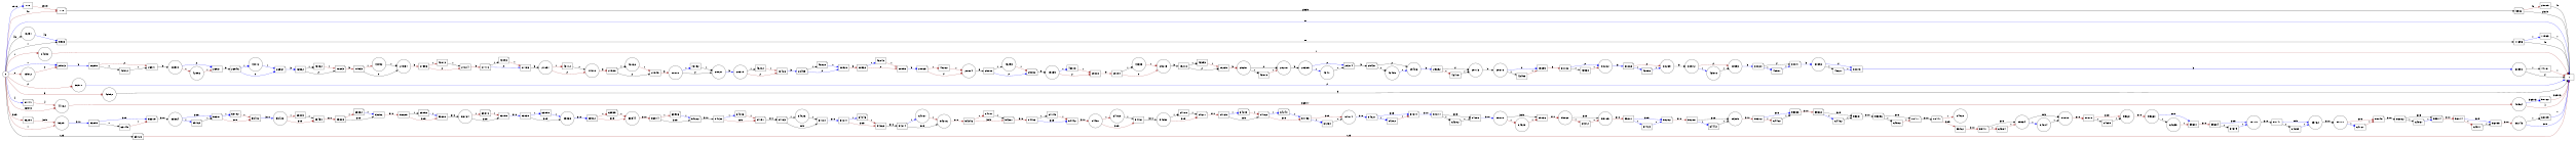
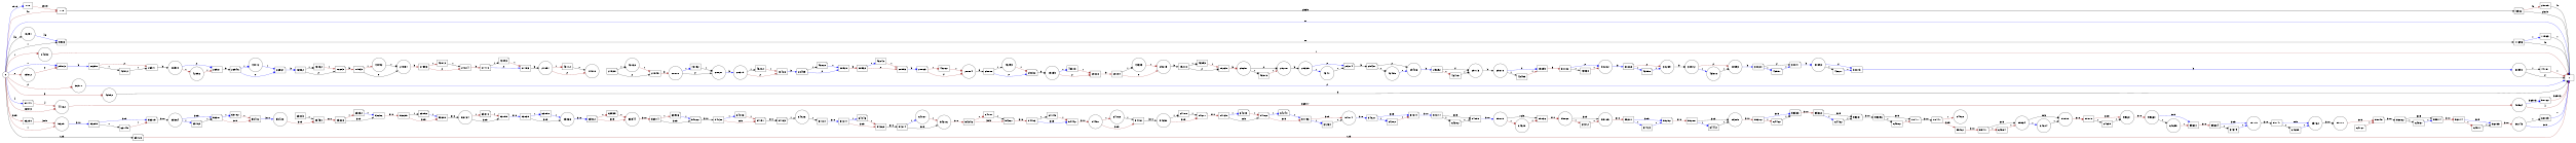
  digraph {
    rankdir=LR
    node [shape=box]
    edge [arrowhead=diamond color=brown]
    779 [shape=note]
    778
    5982 [shape=note]
    1
    25009
    5983 [shape=note]
    11656 [shape=note]
    11963
    18251 [shape=circle]
    24232 [shape=circle]
    25572 [shape=circle]
    25573
    26350
    26371
    42972
    26500 [shape=circle]
    26521
    42992 [shape=circle]
    26546 [shape=note]
    26567 [shape=note]
    43012 [shape=circle]
    26582
    26603 [shape=note]
    43032
    27533 [shape=note]
    27554 [shape=circle]
    43052 [shape=circle]
    27593
    27614
    43072
    27772 [shape=note]
    27793
    43092 [shape=note]
    27897 [shape=circle]
    27918 [shape=circle]
    43112
    27928 [shape=note]
    27949
    43132 [shape=circle]
    28000 [shape=circle]
    28021 [shape=circle]
    43152
    28375 [shape=circle]
    28426
    43202
    28499 [shape=note]
    28520
    43222 [shape=note]
    28532 [shape=note]
    28553 [shape=note]
    43242
    28863 [shape=note]
    28884 [shape=circle]
    43262
    29000
    29032 [shape=note]
    43293 [shape=circle]
    29059 [shape=circle]
    29080
    43313
    29194 [shape=note]
    29215 [shape=circle]
    43333 [shape=circle]
    29218
    29239
    43353
    29257 [shape=circle]
    29278 [shape=circle]
    43373 [shape=note]
    29335 [shape=circle]
    29374 [shape=note]
    43411 [shape=circle]
    29437 [shape=note]
    29486 [shape=circle]
    43459 [shape=circle]
    29692
    29713 [shape=circle]
    43479
    29878 [shape=circle]
    29899
    43499
    30182
    30222 [shape=circle]
    43538
    30268 [shape=note]
    30289 [shape=circle]
    43558 [shape=note]
    30572 [shape=circle]
    30593 [shape=circle]
    43578 [shape=circle]
    30820 [shape=note]
    30841 [shape=note]
    43597 [shape=note]
    30852 [shape=circle]
    30873
    43617 [shape=note]
    30990 [shape=circle]
    44181
    36971 [shape=circle]
    42952 [shape=circle]
    44182 [shape=circle]
    48564 [shape=circle]
    50162 [shape=note]
    53290 [shape=note]
    53291 [shape=circle]
    53295 [shape=note]
    53319 [shape=note]
    63745 [shape=note]
    53364 [shape=circle]
    53381 [shape=note]
    63762 [shape=note]
    53402
    63782
    53428 [shape=circle]
    53450
    63803
    53626 [shape=note]
    53656
    63832 [shape=note]
    53659
    53680
    63852 [shape=note]
    53734 [shape=circle]
    53755 [shape=note]
    63872 [shape=note]
    53839
    53866 [shape=circle]
    63898
    53902 [shape=note]
    53944 [shape=circle]
    63939 [shape=note]
    53974
    54022 [shape=note]
    63986 [shape=note]
    54130
    54151 [shape=note]
    64006
    54163 [shape=note]
    54184
    64026 [shape=circle]
    54247
    54268
    64046 [shape=note]
    54274 [shape=note]
    54316 [shape=circle]
    64087 [shape=circle]
    54346
    54367 [shape=note]
    64107
    54403
    54442
    64145
    54457 [shape=circle]
    54481
    64168 [shape=circle]
    54650 [shape=circle]
    54671 [shape=note]
    64188
    54739
    54760 [shape=note]
    64208 [shape=note]
    54793
    64240 [shape=note]
    54814 [shape=circle]
    64260
    54821 [shape=note]
    54844 [shape=note]
    64282
    54874
    54895
    64302 [shape=note]
    55009 [shape=circle]
    55036
    64328 [shape=circle]
    55060 [shape=circle]
    55105 [shape=circle]
    64372 [shape=note]
    55201
    55252 [shape=note]
    64422
    55288
    55309 [shape=circle]
    64442 [shape=note]
    55312
    55333 [shape=note]
    64462 [shape=note]
    55360 [shape=note]
    55381 [shape=note]
    64482 [shape=note]
    55396 [shape=note]
    55417 [shape=note]
    64502
    55440 [shape=note]
    55461
    64522 [shape=circle]
    55471 [shape=note]
    55534 [shape=circle]
    64584
    55555 [shape=circle]
    64604 [shape=circle]
    55585
    55621 [shape=circle]
    64639
    55660 [shape=circle]
    55681
    64659 [shape=circle]
    55684
    55705 [shape=circle]
    64679
    55741
    55762 [shape=circle]
    64699
    55780 [shape=circle]
    55849 [shape=note]
    64767 [shape=note]
    55882 [shape=note]
    55974 [shape=note]
    64957 [shape=note]
    56074
    56095
    64977 [shape=note]
    56143 [shape=circle]
    68005 [shape=note]
    57741 [shape=note]
    63722 [shape=note]
    0 [shape=circle]
    779 -> 5982 [color=black label=2559]
    778 -> 779 [label=2519]
    5982 -> 1 [arrowhead=box color=black label=2519]
    5982 -> 25009 [arrowhead=normal label=40]
    25009 -> 1 [color=black label=40]
    5983 -> 11656 [color=black label=50]
    11656 -> 1 [arrowhead=normal color=black label=49]
    11656 -> 11963 [color=blue label=1]
    11963 -> 1 [arrowhead=box color=black label=1]
    18251 -> 5983 [color=blue label=49]
    24232 -> 1 [arrowhead=box label=1]
    25572 -> 25573 [arrowhead=box label=2]
    25573 -> 26350 [arrowhead=normal color=blue label=3]
    26350 -> 26371 [arrowhead=normal label=2]
    26350 -> 42972 [color=black label=1]
    26371 -> 26500 [arrowhead=normal color=black label=3]
    42972 -> 26371 [color=black label=1]
    26500 -> 26521 [arrowhead=box color=blue label=2]
    26500 -> 42992 [label=1]
    26521 -> 26546 [color=black label=3]
    42992 -> 26521 [label=1]
    26546 -> 26567 [arrowhead=box color=blue label=2]
    26546 -> 43012 [arrowhead=box color=blue label=1]
    26567 -> 26582 [arrowhead=box color=blue label=3]
    43012 -> 26567 [color=blue label=1]
    26582 -> 26603 [arrowhead=normal color=black label=2]
    26582 -> 43032 [arrowhead=box color=black label=1]
    26603 -> 27533 [arrowhead=normal label=3]
    43032 -> 26603 [arrowhead=normal label=1]
    27533 -> 27554 [arrowhead=normal color=black label=2]
    27533 -> 43052 [arrowhead=normal label=1]
    27554 -> 27593 [arrowhead=normal label=3]
    43052 -> 27554 [arrowhead=box color=black label=1]
    27593 -> 27614 [label=2]
    27593 -> 43072 [arrowhead=normal label=1]
    27614 -> 27772 [arrowhead=normal label=3]
    43072 -> 27614 [arrowhead=normal color=black label=1]
    27772 -> 27793 [arrowhead=normal color=blue label=2]
    27772 -> 43092 [color=black label=1]
    27793 -> 27897 [color=black label=3]
    43092 -> 27793 [label=1]
    27897 -> 27918 [label=2]
    27897 -> 43112 [arrowhead=box label=1]
-   27918 -> 27928 [arrowhead=box label=3]
    43112 -> 27918 [arrowhead=normal color=black label=1]
    27928 -> 27949 [arrowhead=normal color=black label=2]
    27928 -> 43132 [arrowhead=box color=black label=1]
    27949 -> 28000 [label=3]
    43132 -> 27949 [label=1]
    28000 -> 28021 [arrowhead=normal color=black label=2]
    28000 -> 43152 [arrowhead=box color=blue label=1]
    28021 -> 28375 [arrowhead=normal color=blue label=3]
    43152 -> 28021 [arrowhead=box color=black label=1]
    28375 -> 28426 [label=2]
    28375 -> 43202 [color=black label=1]
    28426 -> 28499 [arrowhead=normal color=blue label=3]
    43202 -> 28426 [arrowhead=normal label=1]
    28499 -> 28520 [color=blue label=2]
    28499 -> 43222 [color=black label=1]
    28520 -> 28532 [label=3]
    43222 -> 28520 [color=blue label=1]
    28532 -> 28553 [label=2]
    28532 -> 43242 [color=blue label=1]
    28553 -> 28863 [arrowhead=box color=blue label=3]
    43242 -> 28553 [arrowhead=normal label=1]
    28863 -> 28884 [arrowhead=box label=2]
    28863 -> 43262 [arrowhead=box label=1]
    28884 -> 29000 [arrowhead=normal color=black label=3]
    43262 -> 28884 [arrowhead=box label=1]
    29000 -> 29032 [color=blue label=2]
    29000 -> 43293 [arrowhead=normal color=black label=1]
    29032 -> 29059 [arrowhead=box color=black label=3]
    43293 -> 29032 [arrowhead=box label=1]
    29059 -> 29080 [arrowhead=box label=2]
    29059 -> 43313 [arrowhead=box color=blue label=1]
    29080 -> 29194 [arrowhead=normal label=3]
    43313 -> 29080 [arrowhead=box label=1]
    29194 -> 29215 [arrowhead=normal label=2]
    29194 -> 43333 [arrowhead=box color=black label=1]
    29215 -> 29218 [arrowhead=normal color=black label=3]
    43333 -> 29215 [arrowhead=box label=1]
    29218 -> 29239 [arrowhead=box color=black label=2]
    29218 -> 43353 [arrowhead=box color=black label=1]
    29239 -> 29257 [arrowhead=box label=3]
    43353 -> 29239 [arrowhead=normal label=1]
    29257 -> 29278 [arrowhead=box color=black label=2]
    29257 -> 43373 [arrowhead=box color=black label=1]
    29278 -> 29335 [color=black label=3]
    43373 -> 29278 [arrowhead=normal label=1]
    29335 -> 29374 [color=blue label=2]
    29335 -> 43411 [arrowhead=normal color=blue label=1]
    29374 -> 29437 [color=black label=3]
    43411 -> 29374 [color=black label=1]
    29437 -> 29486 [color=black label=2]
    29437 -> 43459 [arrowhead=box color=black label=1]
    29486 -> 29692 [arrowhead=normal color=blue label=3]
    43459 -> 29486 [color=blue label=1]
    29692 -> 29713 [arrowhead=box color=black label=2]
    29692 -> 43479 [arrowhead=box label=1]
    29713 -> 29878 [color=black label=3]
    43479 -> 29713 [arrowhead=box color=black label=1]
    29878 -> 29899 [arrowhead=box color=blue label=2]
    29878 -> 43499 [arrowhead=normal color=black label=1]
    29899 -> 30182 [label=3]
    43499 -> 29899 [arrowhead=normal label=1]
    30182 -> 30222 [arrowhead=box color=blue label=2]
    30182 -> 43538 [arrowhead=normal color=black label=1]
    30222 -> 30268 [arrowhead=normal color=blue label=3]
    43538 -> 30222 [label=1]
    30268 -> 30289 [label=2]
    30268 -> 43558 [color=blue label=1]
    30289 -> 30572 [arrowhead=box color=black label=3]
    43558 -> 30289 [color=blue label=1]
    30572 -> 30593 [label=2]
    30572 -> 43578 [arrowhead=normal color=blue label=1]
    30593 -> 30820 [arrowhead=normal color=blue label=3]
    43578 -> 30593 [arrowhead=box color=black label=1]
    30820 -> 30841 [arrowhead=normal color=black label=2]
    30820 -> 43597 [arrowhead=box color=blue label=1]
    30841 -> 30852 [arrowhead=box color=blue label=3]
    43597 -> 30841 [arrowhead=normal color=blue label=1]
    30852 -> 30873 [color=blue label=2]
    30852 -> 43617 [color=black label=1]
    30873 -> 30990 [color=blue label=3]
    43617 -> 30873 [arrowhead=normal color=blue label=1]
    30990 -> 1 [color=black label=2]
    30990 -> 44181 [color=black label=1]
    44181 -> 1 [arrowhead=box label=1]
    36971 -> 1 [color=blue label=2]
    42952 -> 1 [arrowhead=box color=black label=3]
    44182 -> 48564 [label=36577]
    48564 -> 1 [label=4]
    48564 -> 50162 [arrowhead=box color=blue label=36573]
    50162 -> 1 [arrowhead=normal label=36573]
    53290 -> 53291 [label=309]
    53291 -> 53295 [color=blue label=310]
    53295 -> 53319 [color=blue label=309]
    53295 -> 63745 [color=black label=1]
    53319 -> 53364 [arrowhead=normal color=black label=310]
    63745 -> 53319 [arrowhead=box label=1]
    53364 -> 53381 [arrowhead=normal color=blue label=309]
    53364 -> 63762 [color=blue label=1]
    53381 -> 53402 [arrowhead=box label=309]
    53381 -> 63782 [arrowhead=box color=blue label=1]
    63762 -> 53381 [arrowhead=box color=black label=1]
    53402 -> 53428 [arrowhead=normal color=blue label=310]
    63782 -> 53402 [arrowhead=normal label=1]
    53428 -> 53450 [arrowhead=box label=309]
-   53428 -> 63803 [arrowhead=normal label=1]
    53450 -> 53626 [label=310]
    63803 -> 53450 [arrowhead=normal color=black label=1]
    53626 -> 53656 [arrowhead=normal color=black label=309]
    53626 -> 63832 [label=1]
    53656 -> 53659 [arrowhead=normal label=310]
    63832 -> 53656 [color=blue label=1]
-   53659 -> 53680 [arrowhead=normal label=309]
+   53659 -> 53680 [arrowhead=box label=309]
    53659 -> 63852 [color=black label=1]
    53680 -> 53734 [color=black label=310]
    63852 -> 53680 [arrowhead=normal color=blue label=1]
    53734 -> 53755 [color=black label=309]
    53734 -> 63872 [label=1]
    53755 -> 53839 [arrowhead=normal color=blue label=310]
    63872 -> 53755 [label=1]
    53839 -> 53866 [arrowhead=normal color=black label=309]
    53839 -> 63898 [arrowhead=box color=blue label=1]
    53866 -> 53902 [arrowhead=box color=blue label=310]
    63898 -> 53866 [arrowhead=normal color=blue label=1]
    53902 -> 53944 [arrowhead=normal label=309]
    53902 -> 63939 [arrowhead=box label=1]
    53944 -> 53974 [label=310]
    63939 -> 53944 [arrowhead=box label=1]
    53974 -> 54022 [arrowhead=normal color=black label=309]
    53974 -> 63986 [arrowhead=normal label=1]
    54022 -> 54130 [arrowhead=normal color=black label=310]
    63986 -> 54022 [arrowhead=normal color=blue label=1]
    54130 -> 54151 [arrowhead=box label=309]
    54130 -> 64006 [color=blue label=1]
    54151 -> 54163 [arrowhead=box color=black label=310]
    64006 -> 54151 [arrowhead=normal label=1]
-   54163 -> 54184 [arrowhead=normal color=black label=309]
    54163 -> 64026 [arrowhead=normal color=black label=1]
    54184 -> 54247 [color=blue label=310]
    64026 -> 54184 [color=black label=1]
    54247 -> 54268 [label=309]
    54247 -> 64046 [arrowhead=normal color=blue label=1]
    54268 -> 54274 [color=black label=310]
    64046 -> 54268 [label=1]
    54274 -> 54316 [arrowhead=normal color=black label=309]
    54274 -> 64087 [color=blue label=1]
    54316 -> 54346 [label=310]
    64087 -> 54316 [arrowhead=normal label=1]
    54346 -> 54367 [arrowhead=normal label=309]
    54346 -> 64107 [arrowhead=box label=1]
    54367 -> 54403 [arrowhead=normal label=310]
    64107 -> 54367 [color=black label=1]
    54403 -> 54442 [arrowhead=box color=blue label=309]
    54403 -> 64145 [color=black label=1]
    54442 -> 54457 [label=310]
    64145 -> 54442 [arrowhead=box label=1]
    54457 -> 54481 [label=309]
    54457 -> 64168 [label=1]
    54481 -> 54650 [arrowhead=normal color=black label=310]
    64168 -> 54481 [arrowhead=normal color=black label=1]
    54650 -> 54671 [arrowhead=box label=309]
    54650 -> 64188 [arrowhead=box color=black label=1]
    54671 -> 54739 [label=310]
    64188 -> 54671 [color=black label=1]
    54739 -> 54760 [arrowhead=normal color=black label=309]
    54739 -> 64208 [arrowhead=box color=blue label=1]
    54760 -> 54793 [arrowhead=box label=309]
    54760 -> 64240 [arrowhead=box color=blue label=1]
    64208 -> 54760 [arrowhead=box label=1]
    54793 -> 54814 [label=309]
    54793 -> 64260 [arrowhead=box color=blue label=1]
    64240 -> 54793 [arrowhead=normal color=blue label=1]
    54814 -> 54821 [color=blue label=310]
    64260 -> 54814 [arrowhead=normal color=black label=1]
    54821 -> 54844 [arrowhead=box color=blue label=309]
    54821 -> 64282 [arrowhead=box color=blue label=1]
    54844 -> 54874 [arrowhead=normal color=blue label=310]
    64282 -> 54844 [arrowhead=box label=1]
    54874 -> 54895 [arrowhead=box color=black label=309]
    54874 -> 64302 [arrowhead=box color=black label=1]
    54895 -> 55009 [color=blue label=310]
    64302 -> 54895 [arrowhead=normal color=black label=1]
-   55009 -> 55036 [color=black label=309]
+   55009 -> 55036 [color=black label=725]
    55009 -> 64328 [arrowhead=box label=1]
    55036 -> 55060 [arrowhead=box label=310]
    64328 -> 55036 [arrowhead=box label=1]
    55060 -> 55105 [arrowhead=normal color=black label=309]
    55060 -> 64372 [label=1]
    55105 -> 55201 [label=310]
    64372 -> 55105 [label=1]
    55201 -> 55252 [arrowhead=box color=blue label=309]
    55201 -> 64422 [arrowhead=normal color=blue label=1]
    55252 -> 55288 [label=310]
    64422 -> 55252 [arrowhead=normal color=blue label=1]
    55288 -> 55309 [arrowhead=box color=black label=309]
    55288 -> 64442 [arrowhead=box color=blue label=1]
    55309 -> 55312 [arrowhead=normal label=310]
    64442 -> 55309 [color=black label=1]
    55312 -> 55333 [arrowhead=box color=blue label=309]
    55312 -> 64462 [label=1]
    55333 -> 55360 [arrowhead=normal label=310]
    64462 -> 55333 [arrowhead=box color=black label=1]
    55360 -> 55381 [arrowhead=box color=black label=309]
    55360 -> 64482 [color=blue label=1]
    55381 -> 55396 [color=black label=310]
    64482 -> 55381 [color=black label=1]
    55396 -> 55417 [color=black label=309]
    55396 -> 64502 [arrowhead=box color=black label=1]
    55417 -> 55440 [color=black label=310]
    64502 -> 55417 [arrowhead=normal label=1]
    55440 -> 55461 [arrowhead=normal label=309]
    55440 -> 64522 [arrowhead=normal label=1]
    55461 -> 55471 [label=310]
    55471 -> 55534 [color=black label=309]
    55471 -> 64584 [arrowhead=box label=1]
    55534 -> 55555 [arrowhead=box color=black label=309]
    55534 -> 64604 [color=blue label=1]
    64584 -> 55534 [arrowhead=normal label=1]
    55555 -> 55585 [arrowhead=box label=310]
    64604 -> 55555 [color=black label=1]
    55585 -> 55621 [arrowhead=normal label=309]
    55585 -> 64639 [arrowhead=normal color=black label=1]
    55621 -> 55660 [label=310]
    64639 -> 55621 [arrowhead=box color=black label=1]
    55660 -> 55681 [color=blue label=309]
    55660 -> 64659 [color=black label=1]
    55681 -> 55684 [arrowhead=normal label=310]
    64659 -> 55681 [label=1]
    55684 -> 55705 [arrowhead=normal color=blue label=309]
    55684 -> 64679 [color=black label=1]
    55705 -> 55741 [color=black label=310]
    64679 -> 55705 [color=blue label=1]
    55741 -> 55762 [color=blue label=309]
    55741 -> 64699 [color=black label=1]
    55762 -> 55780 [arrowhead=box color=black label=310]
    64699 -> 55762 [color=blue label=1]
    55780 -> 55849 [arrowhead=box label=309]
-   55780 -> 64767 [arrowhead=box color=blue label=1]
    55849 -> 55882 [color=black label=310]
    64767 -> 55849 [arrowhead=box label=1]
    55882 -> 55974 [arrowhead=normal color=black label=309]
    55882 -> 64957 [arrowhead=normal color=black label=1]
    55974 -> 56074 [arrowhead=box label=310]
    64957 -> 55974 [color=blue label=1]
    56074 -> 56095 [arrowhead=normal color=blue label=309]
    56074 -> 64977 [arrowhead=box label=1]
    56095 -> 56143 [arrowhead=normal label=310]
    64977 -> 56095 [color=black label=1]
    56143 -> 1 [color=blue label=309]
    56143 -> 68005 [arrowhead=box color=black label=1]
    68005 -> 1 [arrowhead=box color=blue label=1]
    57741 -> 44182 [label=4]
    63722 -> 1 [arrowhead=normal label=725]
    0 -> 779 [arrowhead=normal label=40]
    0 -> 778 [arrowhead=box color=blue label=2519]
    0 -> 1 [arrowhead=normal color=blue label=81]
    0 -> 5983 [color=black label=1]
    0 -> 18251 [color=black label=49]
    0 -> 24232 [arrowhead=box label=1]
    0 -> 25572 [arrowhead=normal label=2]
    0 -> 25573 [arrowhead=box color=blue label=1]
    0 -> 36971 [arrowhead=box label=2]
    0 -> 42952 [arrowhead=box label=3]
    0 -> 44182 [arrowhead=box label=36573]
    0 -> 53290 [arrowhead=normal label=309]
    0 -> 53291 [arrowhead=normal label=1]
    0 -> 57741 [color=blue label=4]
    0 -> 63722 [color=black label=725]
  }
